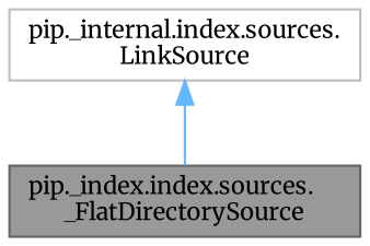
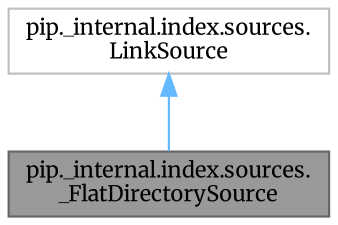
  digraph {
    fontname=Merriweather
    node [fontname=Merriweather fontsize=10 shape=box style=filled]
-   n1 [color=gray40 fillcolor=grey60 fontcolor=black height=0.2 label="pip._index.index.sources.\l_FlatDirectorySource" width=0.4]
+   n1 [color=gray40 fillcolor=grey60 fontcolor=black height=0.2 label="pip._internal.index.sources.\l_FlatDirectorySource" width=0.4]
    n2 [color=grey75 fillcolor=white height=0.2 label="pip._internal.index.sources.\lLinkSource" width=0.4]
    n2 -> n1 [color=steelblue1 dir=back fontname=Merriweather fontsize=10 labelfontname=Helvetica labelfontsize=10 style=solid]
  }
